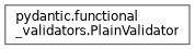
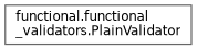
  digraph {
    rankdir=LR
-   n1 [color=gray40 fillcolor=white fontname=Helvetica fontsize=10 height=0.2 label="pydantic.functional\l_validators.PlainValidator" shape=box style=filled width=0.4]
+   n1 [color=gray40 fillcolor=white fontname=Helvetica fontsize=10 height=0.2 label="functional.functional\l_validators.PlainValidator" shape=box style=filled width=0.4]
  }
